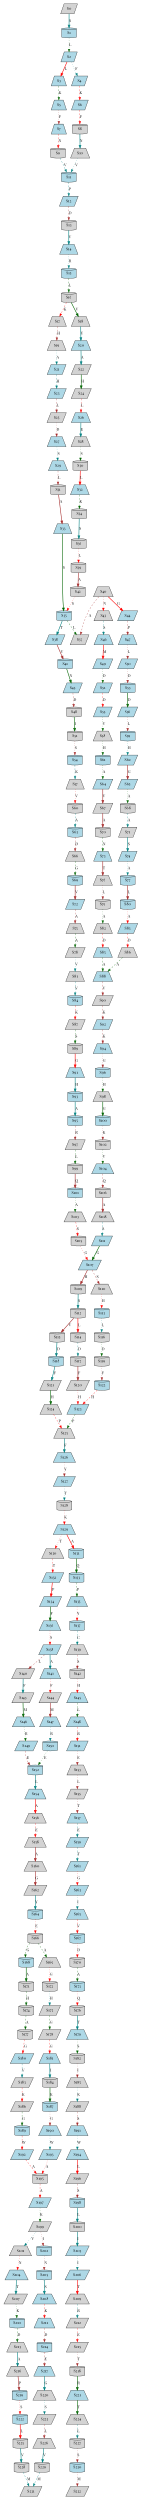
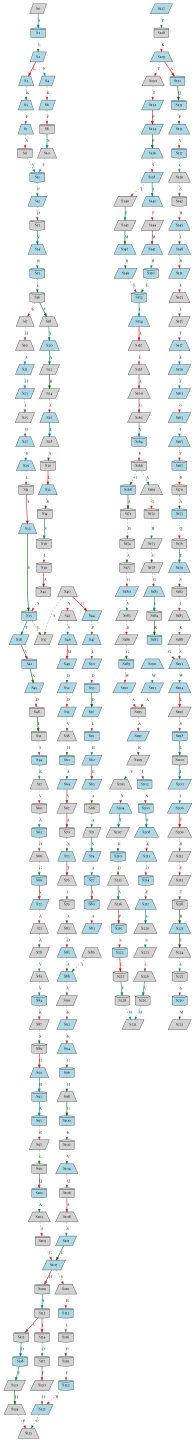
  strict digraph {
    fontname="Playfair Display"
    node [fillcolor=lightblue fontname="Playfair Display" shape=cylinder style=filled]
    edge [color=teal fontname="Playfair Display" style=dashed]
    S0 [fillcolor=lightgrey shape=parallelogram]
    S1
    S2 [shape=parallelogram]
    S3 [shape=trapezium]
    S4 [shape=parallelogram]
    S5 [shape=trapezium]
    S6 [shape=parallelogram]
    S7 [shape=trapezium]
    S8 [fillcolor=lightgrey]
    S9 [fillcolor=lightgrey]
    S10 [fillcolor=lightgrey shape=trapezium]
    S11
    S12 [shape=parallelogram]
    S13 [fillcolor=lightgrey]
    S14 [shape=trapezium]
    S15
    S16 [fillcolor=lightgrey]
    S17 [fillcolor=lightgrey shape=trapezium]
    S18 [fillcolor=lightgrey shape=trapezium]
    S19 [fillcolor=lightgrey shape=trapezium]
    S20 [shape=trapezium]
    S21 [shape=parallelogram]
    S22 [fillcolor=lightgrey shape=parallelogram]
    S23 [shape=parallelogram]
    S24 [fillcolor=lightgrey shape=parallelogram]
    S25 [fillcolor=lightgrey shape=parallelogram]
    S26 [shape=trapezium]
    S27 [shape=trapezium]
    S28 [fillcolor=lightgrey shape=trapezium]
    S29 [shape=trapezium]
    S30 [fillcolor=lightgrey]
    S31 [fillcolor=lightgrey]
    S32 [shape=trapezium]
    S33 [shape=trapezium]
    S34 [fillcolor=lightgrey]
    S35
    S36 [fillcolor=lightgrey]
    S37 [fillcolor=lightgrey shape=parallelogram]
    S38 [shape=parallelogram]
    S39 [fillcolor=lightgrey]
    S41
    S42 [fillcolor=lightgrey]
    S40 [fillcolor=lightgrey shape=trapezium]
    S43 [fillcolor=lightgrey shape=trapezium]
    S44 [shape=parallelogram]
    S45 [shape=parallelogram]
    S46 [shape=trapezium]
    S47 [shape=trapezium]
    S48 [fillcolor=lightgrey]
    S49 [shape=parallelogram]
    S50 [shape=parallelogram]
    S51 [fillcolor=lightgrey]
    S52 [shape=parallelogram]
    S53
    S54
    S55 [shape=parallelogram]
    S56 [shape=parallelogram]
    S57 [fillcolor=lightgrey shape=trapezium]
    S58 [fillcolor=lightgrey shape=trapezium]
    S59
    S60 [fillcolor=lightgrey]
    S61
    S62 [shape=parallelogram]
    S63
    S64 [shape=parallelogram]
    S65 [shape=parallelogram]
    S66 [fillcolor=lightgrey shape=trapezium]
    S67 [fillcolor=lightgrey shape=parallelogram]
    S68 [fillcolor=lightgrey]
    S69
    S70 [fillcolor=lightgrey]
    S71 [fillcolor=lightgrey shape=parallelogram]
    S72 [shape=parallelogram]
    S73 [shape=trapezium]
    S74 [shape=parallelogram]
    S75 [fillcolor=lightgrey shape=trapezium]
    S76 [fillcolor=lightgrey shape=trapezium]
    S77
    S78 [fillcolor=lightgrey shape=parallelogram]
    S79 [fillcolor=lightgrey]
    S80
    S81 [fillcolor=lightgrey shape=trapezium]
    S82 [fillcolor=lightgrey shape=trapezium]
    S83 [shape=parallelogram]
    S84
    S85 [shape=trapezium]
    S86 [fillcolor=lightgrey shape=trapezium]
    S87 [fillcolor=lightgrey shape=parallelogram]
    S88 [shape=trapezium]
    S89 [fillcolor=lightgrey]
    S90 [fillcolor=lightgrey shape=parallelogram]
    S91 [shape=trapezium]
    S92 [shape=parallelogram]
    S93
    S94 [shape=trapezium]
    S95
    S96
    S97 [fillcolor=lightgrey shape=parallelogram]
    S98 [fillcolor=lightgrey shape=trapezium]
    S99 [fillcolor=lightgrey]
    S100
    S101
    S102 [fillcolor=lightgrey]
    S103 [fillcolor=lightgrey shape=trapezium]
    S104 [shape=trapezium]
    S105 [fillcolor=lightgrey]
    S106 [fillcolor=lightgrey]
    S107 [shape=parallelogram]
    S108 [fillcolor=lightgrey shape=trapezium]
    S109 [fillcolor=lightgrey]
    S110 [fillcolor=lightgrey shape=trapezium]
    S111 [shape=parallelogram]
    S112 [fillcolor=lightgrey]
    S113
    S114 [fillcolor=lightgrey]
    S115 [fillcolor=lightgrey]
    S116 [fillcolor=lightgrey]
    S117 [fillcolor=lightgrey]
    S118
    S119 [fillcolor=lightgrey]
    S120 [fillcolor=lightgrey shape=parallelogram]
    S121 [fillcolor=lightgrey shape=parallelogram]
    S122
    S123 [shape=parallelogram]
    S124 [fillcolor=lightgrey shape=trapezium]
    S125 [fillcolor=lightgrey shape=trapezium]
-   S126 [shape=trapezium]
    S127 [shape=parallelogram]
    S128 [fillcolor=lightgrey]
    S129 [shape=trapezium]
    S130 [fillcolor=lightgrey shape=trapezium]
    S131
    S132 [shape=parallelogram]
    S133
    S134 [shape=parallelogram]
    S135 [shape=trapezium]
    S136 [shape=trapezium]
    S137
    S138 [shape=parallelogram]
    S139 [fillcolor=lightgrey shape=trapezium]
    S140 [fillcolor=lightgrey shape=parallelogram]
    S141 [shape=trapezium]
    S142 [fillcolor=lightgrey]
    S143 [fillcolor=lightgrey shape=parallelogram]
    S144 [fillcolor=lightgrey shape=parallelogram]
    S145 [shape=trapezium]
    S146 [shape=trapezium]
    S147 [shape=trapezium]
    S148 [shape=trapezium]
    S149 [shape=parallelogram]
    S150
    S151 [shape=parallelogram]
    S152
    S153 [fillcolor=lightgrey shape=trapezium]
    S154 [shape=trapezium]
    S155 [fillcolor=lightgrey shape=parallelogram]
    S156 [fillcolor=lightgrey shape=trapezium]
    S157 [shape=trapezium]
    S158 [fillcolor=lightgrey shape=trapezium]
    S159 [shape=parallelogram]
    S160 [fillcolor=lightgrey shape=trapezium]
    S161 [shape=parallelogram]
    S162 [fillcolor=lightgrey shape=parallelogram]
    S163 [shape=parallelogram]
    S164
    S165 [shape=trapezium]
    S166 [fillcolor=lightgrey]
    S167
    S168
    S169 [fillcolor=lightgrey shape=trapezium]
    S170 [fillcolor=lightgrey]
    S171 [fillcolor=lightgrey]
    S172 [fillcolor=lightgrey]
    S173
    S174 [fillcolor=lightgrey]
    S175 [fillcolor=lightgrey shape=parallelogram]
    S176 [fillcolor=lightgrey]
    S177 [fillcolor=lightgrey]
    S178 [fillcolor=lightgrey shape=parallelogram]
    S179 [shape=trapezium]
    S180 [shape=parallelogram]
    S181 [shape=trapezium]
    S182 [fillcolor=lightgrey]
    S183 [fillcolor=lightgrey shape=parallelogram]
    S184 [fillcolor=lightgrey]
    S185 [fillcolor=lightgrey shape=trapezium]
    S186 [fillcolor=lightgrey shape=parallelogram]
    S187
    S188 [fillcolor=lightgrey shape=parallelogram]
    S189
    S190 [shape=trapezium]
    S191 [shape=trapezium]
    S192 [shape=parallelogram]
    S193 [shape=parallelogram]
    S194 [shape=trapezium]
    S195 [fillcolor=lightgrey]
    S196 [fillcolor=lightgrey shape=parallelogram]
    S197 [shape=parallelogram]
    S198
    S199 [fillcolor=lightgrey shape=parallelogram]
    S200 [fillcolor=lightgrey]
    S201 [fillcolor=lightgrey shape=trapezium]
    S202
    S203 [shape=parallelogram]
    S204 [shape=trapezium]
    S205
    S206 [shape=parallelogram]
    S207 [fillcolor=lightgrey shape=parallelogram]
    S208 [shape=trapezium]
    S209 [fillcolor=lightgrey shape=trapezium]
    S210
    S211 [shape=trapezium]
    S212 [fillcolor=lightgrey shape=parallelogram]
    S213 [fillcolor=lightgrey shape=trapezium]
    S214
    S215 [fillcolor=lightgrey shape=parallelogram]
    S216 [fillcolor=lightgrey shape=trapezium]
    S217 [shape=trapezium]
    S218 [fillcolor=lightgrey]
    S219
    S220 [fillcolor=lightgrey shape=trapezium]
    S221 [shape=trapezium]
    S222
    S223 [fillcolor=lightgrey shape=parallelogram]
    S224 [fillcolor=lightgrey shape=trapezium]
    S225 [fillcolor=lightgrey]
    S226 [fillcolor=lightgrey shape=trapezium]
    S227 [fillcolor=lightgrey]
    S228 [fillcolor=lightgrey]
    S229 [fillcolor=lightgrey]
    S230
    S231 [fillcolor=lightgrey shape=parallelogram]
    S232 [fillcolor=lightgrey shape=parallelogram]
    S0 -> S1 [label=S style=bold]
    S1 -> S2 [color=darkgreen label=L style=dotted]
    S2 -> S3 [color=red label=L style=bold]
    S2 -> S4 [label=F style=dotted]
    S3 -> S5 [color=darkgreen label=K]
    S4 -> S6 [color=red label=K]
    S5 -> S7 [color=brown label=F style=dotted]
    S6 -> S8 [color=red label=F]
    S7 -> S9 [color=red label=N]
    S8 -> S10 [label=N style=bold]
    S9 -> S11 [label=V]
    S10 -> S11 [label=V style=dotted]
    S11 -> S12 [label=P]
    S12 -> S13 [color=brown label=D]
    S13 -> S14 [label=V style=bold]
    S14 -> S15 [label=R style=dotted]
    S15 -> S16 [color=darkgreen label=L]
    S16 -> S17 [color=red label=K]
    S16 -> S18 [color=darkgreen label=V style=bold]
    S17 -> S19 [color=brown label=H]
    S18 -> S20 [label=Y style=bold]
    S19 -> S21 [label=A style=dotted]
    S20 -> S22 [label=A style=bold]
    S21 -> S23 [label=H]
    S22 -> S24 [color=darkgreen label=H style=bold]
    S23 -> S25 [color=brown label=L]
    S24 -> S26 [color=red label=L]
    S25 -> S27 [color=brown label=D style=dotted]
    S26 -> S28 [label=E style=bold]
    S27 -> S29 [label=S style=dotted]
    S28 -> S30 [color=darkgreen label=S style=dotted]
    S29 -> S31 [color=brown label=L]
    S30 -> S32 [color=red label=L style=bold]
    S31 -> S33 [color=brown label=A style=bold]
    S32 -> S34 [color=darkgreen label=K]
    S33 -> S35 [color=darkgreen label=S style=bold]
    S34 -> S36 [label=S style=bold]
    S35 -> S37 [color=darkgreen label=L]
    S35 -> S38 [label=T style=bold]
    S36 -> S39 [color=red label=L style=dotted]
    S38 -> S41 [color=brown label=V style=bold]
    S39 -> S42 [color=brown label=A style=bold]
    S41 -> S45 [color=darkgreen label=N style=bold]
    S42 -> S35 [color=red label=S style=dotted]
    S40 -> S37 [color=brown label=A]
    S40 -> S43 [color=red label=N style=dotted]
    S40 -> S44 [color=red label=G style=bold]
    S43 -> S46 [label=S]
    S44 -> S47 [color=brown label=P]
    S45 -> S48 [color=brown label=D]
    S46 -> S49 [color=red label=M style=bold]
    S47 -> S50 [color=brown label=L style=dotted]
    S48 -> S51 [color=darkgreen label=I style=bold]
    S49 -> S52 [color=darkgreen label=D style=dotted]
    S50 -> S53 [color=brown label=D style=dotted]
    S51 -> S54 [color=brown label=S style=dotted]
    S52 -> S55 [color=red label=D]
    S53 -> S56 [color=darkgreen label=D style=bold]
    S54 -> S57 [label=K]
    S55 -> S58 [color=darkgreen label=V style=dotted]
    S56 -> S59 [color=brown label=L style=dotted]
    S57 -> S60 [color=red label=V style=dotted]
    S58 -> S61 [color=darkgreen label=H style=dotted]
    S59 -> S62 [label=H style=dotted]
    S60 -> S63 [label=A]
    S61 -> S64 [color=darkgreen label=A style=dotted]
    S62 -> S65 [color=brown label=G style=bold]
    S63 -> S66 [color=brown label=D]
    S64 -> S67 [color=brown label=V style=bold]
    S65 -> S68 [color=darkgreen label=A style=dotted]
    S66 -> S69 [color=darkgreen label=G]
    S67 -> S70 [color=brown label=A style=bold]
    S68 -> S71 [label=A]
    S69 -> S72 [color=brown label=V style=bold]
    S70 -> S73 [color=darkgreen label=N]
    S71 -> S74 [label=S style=bold]
    S72 -> S75 [color=brown label=A]
    S73 -> S76 [color=brown label=T style=bold]
    S74 -> S77 [label=A style=dotted]
    S75 -> S78 [color=darkgreen label=A]
    S76 -> S79 [color=brown label=L style=dotted]
    S77 -> S80 [color=brown label=L style=bold]
    S78 -> S81 [label=V style=dotted]
    S79 -> S82 [color=darkgreen label=A style=dotted]
    S80 -> S83 [color=red label=A style=dotted]
    S81 -> S84 [label=V]
    S82 -> S85 [color=red label=D]
-   S83 -> S86 [color=red label=D]
    S84 -> S87 [color=red label=K]
    S85 -> S88 [color=darkgreen label=A]
    S86 -> S88 [color=darkgreen label=A]
    S87 -> S89 [color=darkgreen label=S]
    S88 -> S90 [color=brown label=V]
    S89 -> S91 [color=red label=G style=bold]
    S90 -> S92 [color=brown label=K]
    S91 -> S93 [label=H style=bold]
    S92 -> S94 [color=brown label=K]
    S93 -> S95 [label=A style=bold]
    S94 -> S96 [color=brown label=G style=dotted]
    S95 -> S97 [color=brown label=R]
    S96 -> S98 [color=darkgreen label=H style=dotted]
    S97 -> S99 [color=darkgreen label=L]
    S98 -> S100 [color=darkgreen label=G style=bold]
    S99 -> S101 [color=brown label=Q style=bold]
    S100 -> S102 [color=brown label=K style=dotted]
    S101 -> S103 [color=darkgreen label=A style=dotted]
    S102 -> S104 [color=darkgreen label=V style=dotted]
    S103 -> S105 [color=red label=S]
    S104 -> S106 [color=brown label=Q]
    S105 -> S107 [color=red label=G style=dotted]
    S106 -> S108 [color=brown label=A style=bold]
    S107 -> S109 [color=brown label=H style=bold]
    S107 -> S110 [color=brown label=S]
    S108 -> S111 [label=S]
    S109 -> S112 [label=S style=bold]
    S110 -> S113 [color=red label=H style=dotted]
    S111 -> S107 [color=darkgreen label=G style=bold]
    S112 -> S114 [color=red label=L style=bold]
    S112 -> S115 [color=brown label=V style=bold]
    S113 -> S116 [label=L style=dotted]
    S114 -> S117 [label=D]
    S115 -> S118 [label=D style=bold]
    S116 -> S119 [color=darkgreen label=D style=dotted]
    S117 -> S120 [color=brown label=F style=bold]
    S118 -> S121 [label=F style=bold]
    S119 -> S122 [color=brown label=F style=dotted]
    S120 -> S123 [color=red label=H style=dotted]
    S121 -> S124 [color=darkgreen label=H style=bold]
    S122 -> S123 [color=red label=H]
    S123 -> S125 [color=darkgreen label=P]
    S124 -> S125 [color=red label=P]
-   S125 -> S126 [label=F style=bold]
-   S126 -> S127 [color=brown label=Y style=dotted]
    S127 -> S128 [label=T style=dotted]
    S128 -> S129 [color=red label=K style=dotted]
    S129 -> S130 [color=red label=T style=dotted]
    S129 -> S131 [color=red label=A style=bold]
    S130 -> S132 [color=red label=T]
    S131 -> S133 [color=darkgreen label=Q style=bold]
    S132 -> S134 [color=red label=P style=bold]
    S133 -> S135 [color=darkgreen label=P]
    S134 -> S136 [color=darkgreen label=F style=bold]
    S135 -> S137 [color=red label=Y style=dotted]
    S136 -> S138 [color=red label=S style=dotted]
    S137 -> S139 [label=C]
    S138 -> S140 [color=brown label=L]
    S138 -> S141 [label=A style=bold]
    S139 -> S142 [color=brown label=S]
    S140 -> S143 [label=F style=bold]
    S141 -> S144 [color=red label=F style=dotted]
    S142 -> S145 [color=red label=H style=dotted]
    S143 -> S146 [color=darkgreen label=M style=bold]
    S144 -> S147 [color=brown label=M style=bold]
    S145 -> S148 [color=darkgreen label=L]
    S146 -> S149 [color=darkgreen label=R style=dotted]
    S147 -> S150 [label=R style=dotted]
    S148 -> S151 [color=red label=R]
    S149 -> S152 [color=brown label=E]
    S150 -> S152 [color=darkgreen label=E style=dotted]
    S151 -> S153 [color=brown label=E style=dotted]
    S152 -> S154 [label=L style=bold]
    S153 -> S155 [color=brown label=L style=dotted]
    S154 -> S156 [color=red label=A style=bold]
    S155 -> S157 [color=brown label=T style=dotted]
    S156 -> S158 [color=red label=E]
    S157 -> S159 [label=E]
    S158 -> S160 [color=brown label=A style=bold]
    S159 -> S161 [label=T]
    S160 -> S162 [color=brown label=G style=bold]
    S161 -> S163 [color=red label=G style=dotted]
    S162 -> S164 [label=Y style=bold]
    S163 -> S165 [label=I style=dotted]
    S164 -> S166 [color=red label=E style=dotted]
    S165 -> S167 [color=red label=V]
    S166 -> S168 [color=darkgreen label=G]
    S166 -> S169 [color=darkgreen label=A]
    S167 -> S170 [color=red label=D style=dotted]
    S168 -> S171 [color=darkgreen label=A style=bold]
    S169 -> S172 [color=red label=G style=dotted]
    S170 -> S173 [color=darkgreen label=A]
    S171 -> S174 [color=darkgreen label=H]
    S172 -> S175 [label=H style=dotted]
    S173 -> S176 [color=red label=Q style=dotted]
    S174 -> S177 [color=darkgreen label=A]
    S175 -> S178 [color=darkgreen label=G]
    S176 -> S179 [label=T style=bold]
    S177 -> S180 [color=red label=G]
    S178 -> S181 [color=red label=G]
    S179 -> S182 [color=darkgreen label=S style=dotted]
    S180 -> S183 [label=V]
    S181 -> S184 [label=I style=bold]
    S182 -> S185 [color=brown label=I style=dotted]
    S183 -> S186 [color=red label=K]
    S184 -> S187 [color=darkgreen label=K style=bold]
    S185 -> S188 [label=K style=dotted]
    S186 -> S189 [color=darkgreen label=G]
-   S187 -> S190 [color=brown label=G style=dotted]
+   S187 -> S191 [color=brown label=G style=dotted]
    S188 -> S191 [color=brown label=S]
    S189 -> S192 [color=red label=W]
    S190 -> S193 [label=W style=dotted]
    S191 -> S194 [label=W style=dotted]
    S192 -> S195 [color=red label=A]
    S193 -> S195 [color=red label=A style=dotted]
    S194 -> S196 [color=red label=L style=bold]
    S195 -> S197 [color=red label=A]
    S196 -> S198 [color=brown label=S]
    S197 -> S199 [color=darkgreen label=K style=dotted]
    S198 -> S200 [label=L style=bold]
    S199 -> S201 [label=V style=dotted]
    S199 -> S202 [color=brown label=I style=dotted]
    S200 -> S203 [label=I style=bold]
    S201 -> S204 [color=red label=N style=dotted]
    S202 -> S205 [color=brown label=N style=dotted]
    S203 -> S206 [label=I style=dotted]
    S204 -> S207 [label=T style=bold]
    S205 -> S208 [label=S style=bold]
    S206 -> S209 [color=red label=T style=bold]
    S207 -> S210 [color=darkgreen label=K style=dotted]
    S208 -> S211 [color=red label=K]
    S209 -> S212 [label=R]
    S210 -> S213 [color=darkgreen label=D]
    S211 -> S214 [color=brown label=D]
    S212 -> S215 [color=red label=E]
    S213 -> S216 [label=A style=bold]
    S214 -> S217 [color=brown label=E]
    S215 -> S218 [color=brown label=T style=dotted]
    S216 -> S219 [color=brown label=P style=bold]
    S217 -> S220 [label=G style=bold]
    S218 -> S221 [color=darkgreen label=R style=bold]
    S219 -> S222 [color=red label=S style=dotted]
    S220 -> S223 [label=S style=dotted]
    S221 -> S224 [color=darkgreen label=T style=bold]
    S222 -> S225 [color=red label=L style=bold]
    S223 -> S226 [color=brown label=L]
    S224 -> S227 [label=L]
    S225 -> S228 [label=V style=bold]
    S226 -> S229 [label=V style=bold]
    S227 -> S230 [color=brown label=S style=dotted]
    S228 -> S231 [label=M]
    S229 -> S231 [label=M]
    S230 -> S232 [color=brown label=M style=dotted]
  }
